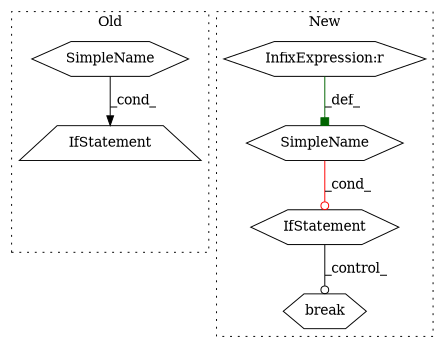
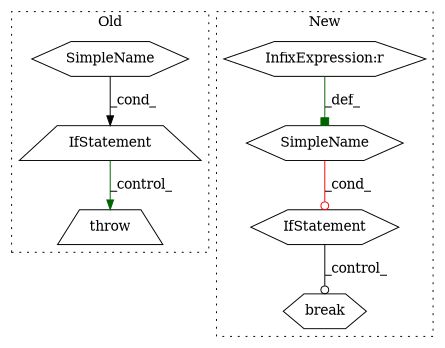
  digraph {
    node [a=42 shape=hexagon]
    edge [color=black arrowhead=normal]
+   n1 [a=53 l=6 label=throw s=1133 shape=trapezium]
    n2 [label=SimpleName]
    n3 [a=25 l="4,2" label=IfStatement s="1076,1121" shape=trapezium]
    n4 [a=10 l=6 label=break s=1144]
    n5 [a=27 l=4 label="InfixExpression:r" s=1122]
    n6 [label=SimpleName]
    n7 [a=25 l="4,2" label=IfStatement s="1085,1130"]
    subgraph cluster_1 {
      label=Old
      style=dotted
+     n1
      n2
      n3
    }
    subgraph cluster_2 {
      label=New
      style=dotted
      n4
      n5
      n6
      n7
    }
    n2 -> n3 [label=_cond_]
+   n3 -> n1 [label=_control_ color=darkgreen]
    n5 -> n6 [label=_def_ color=darkgreen arrowhead=box]
    n6 -> n7 [label=_cond_ color=red arrowhead=odot]
    n7 -> n4 [label=_control_ arrowhead=odot]
  }
